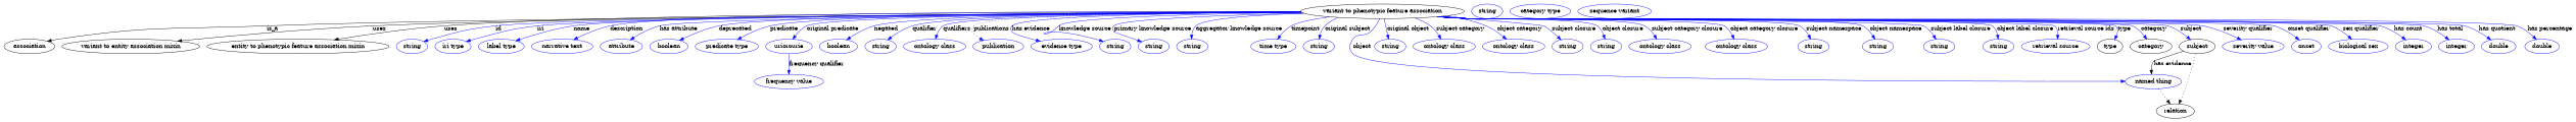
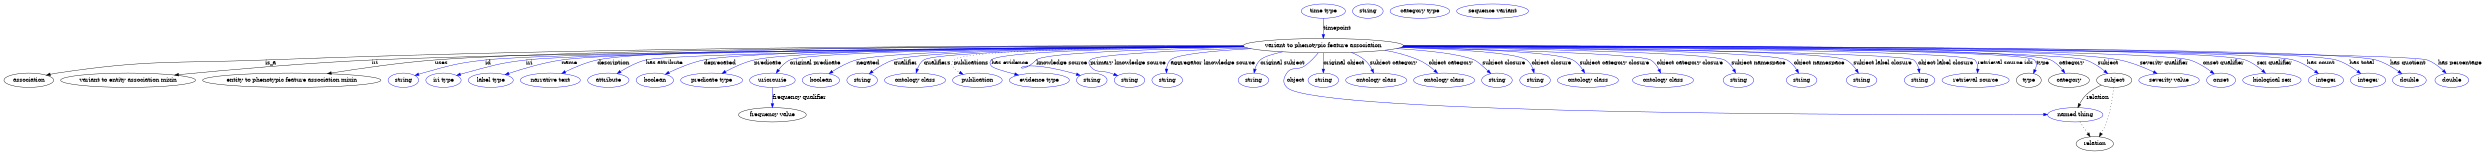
  digraph {
    node [color=blue]
    edge [color=blue style=solid]
    n1 [height=0.5 label="variant to phenotypic feature association" width=5.5967 color=""]
    association [height=0.5 width=1.7332 color=""]
    "variant to entity association mixin" [height=0.5 width=4.7121 color=""]
    "entity to phenotypic feature association mixin" [height=0.5 width=6.2286 color=""]
    n5 [height=0.5 label=string width=1.0652]
    n6 [height=0.5 label="iri type" width=1.2277]
    n7 [height=0.5 label="label type" width=1.5707]
    n8 [height=0.5 label="narrative text" width=2.0943]
    n9 [height=0.5 label=attribute width=1.4443]
    n10 [height=0.5 label=boolean width=1.2999]
    n11 [height=0.5 label="predicate type" width=2.1665]
    n12 [height=0.5 label="named thing" width=1.9318]
    n13 [height=0.5 label=boolean width=1.2999]
    n14 [height=0.5 label=string width=1.0652]
    n15 [height=0.5 label="ontology class" width=2.1304]
    n16 [height=0.5 label=publication width=1.7332]
    n17 [height=0.5 label="evidence type" width=2.0943]
    n18 [height=0.5 label=string width=1.0652]
    n19 [height=0.5 label=string width=1.0652]
    n20 [height=0.5 label=string width=1.0652]
    n21 [height=0.5 label="time type" width=1.5346]
    n22 [height=0.5 label=string width=1.0652]
    n23 [height=0.5 label=uriorcurie width=1.5887]
    n24 [height=0.5 label=string width=1.0652]
    n25 [height=0.5 label="ontology class" width=2.1304]
    n26 [height=0.5 label="ontology class" width=2.1304]
    n27 [height=0.5 label=string width=1.0652]
    n28 [height=0.5 label=string width=1.0652]
    n29 [height=0.5 label="ontology class" width=2.1304]
    n30 [height=0.5 label="ontology class" width=2.1304]
    n31 [height=0.5 label=string width=1.0652]
    n32 [height=0.5 label=string width=1.0652]
    n33 [height=0.5 label=string width=1.0652]
    n34 [height=0.5 label=string width=1.0652]
    n35 [height=0.5 label="retrieval source" width=2.347]
    type [height=0.5 width=0.86659 color=""]
    category [height=0.5 width=1.4263 color=""]
    subject [height=0.5 width=1.2277 color=""]
    n39 [height=0.5 label="severity value" width=2.1123]
    n40 [height=0.5 label=onset width=1.011]
    n41 [height=0.5 label="biological sex" width=2.0401]
    n42 [height=0.5 label=integer width=1.2277]
    n43 [height=0.5 label=integer width=1.2277]
    n44 [height=0.5 label=double width=1.1735]
    n45 [height=0.5 label=double width=1.1735]
    relation [height=0.5 width=1.2999 color=""]
-   n47 [height=0.5 label="frequency value" width=2.3651]
+   n47 [color=black height=0.5 label="frequency value" width=2.3651]
    n48 [height=0.5 label=string width=1.0652]
    n49 [height=0.5 label="category type" width=2.0762]
    n50 [height=0.5 label="sequence variant" width=2.5095]
    n1 -> association [label=is_a color="" style=""]
-   n1 -> "variant to entity association mixin" [label=uses color="" style=""]
+   n1 -> "variant to entity association mixin" [label=iri color="" style=""]
    n1 -> "entity to phenotypic feature association mixin" [label=uses color="" style=""]
    n1 -> n5 [label=id]
    n1 -> n6 [label=iri]
    n1 -> n7 [label=name]
    n1 -> n8 [label=description]
    n1 -> n9 [label="has attribute"]
    n1 -> n10 [label=deprecated]
    n1 -> n11 [label=predicate]
    n1 -> n12 [label=object]
    n1 -> n13 [label=negated]
    n1 -> n14 [label=qualifier]
    n1 -> n15 [label=qualifiers]
    n1 -> n16 [label=publications style=dotted]
    n1 -> n17 [label="has evidence"]
    n1 -> n18 [label="knowledge source"]
    n1 -> n19 [label="primary knowledge source"]
    n1 -> n20 [label="aggregator knowledge source"]
-   n1 -> n21 [label=timepoint]
+   n21 -> n1 [label=timepoint]
    n1 -> n22 [label="original subject"]
    n1 -> n23 [label="original predicate"]
    n1 -> n24 [label="original object"]
    n1 -> n25 [label="subject category"]
    n1 -> n26 [label="object category"]
    n1 -> n27 [label="subject closure"]
    n1 -> n28 [label="object closure"]
    n1 -> n29 [label="subject category closure"]
    n1 -> n30 [label="object category closure"]
    n1 -> n31 [label="subject namespace"]
    n1 -> n32 [label="object namespace"]
    n1 -> n33 [label="subject label closure"]
    n1 -> n34 [label="object label closure"]
    n1 -> n35 [label="retrieval source ids"]
    n1 -> type [label=type]
    n1 -> category [label=category]
    n1 -> subject [label=subject]
    n1 -> n39 [label="severity qualifier"]
    n1 -> n40 [label="onset qualifier"]
    n1 -> n41 [label="sex qualifier"]
    n1 -> n42 [label="has count"]
    n1 -> n43 [label="has total"]
    n1 -> n44 [label="has quotient"]
    n1 -> n45 [label="has percentage"]
    n12 -> relation [style=dotted color=""]
    n23 -> n47 [label="frequency qualifier"]
-   subject -> n12 [label="has evidence" color="" style=""]
+   subject -> n12 [label=relation color="" style=""]
    subject -> relation [style=dotted color=""]
  }
